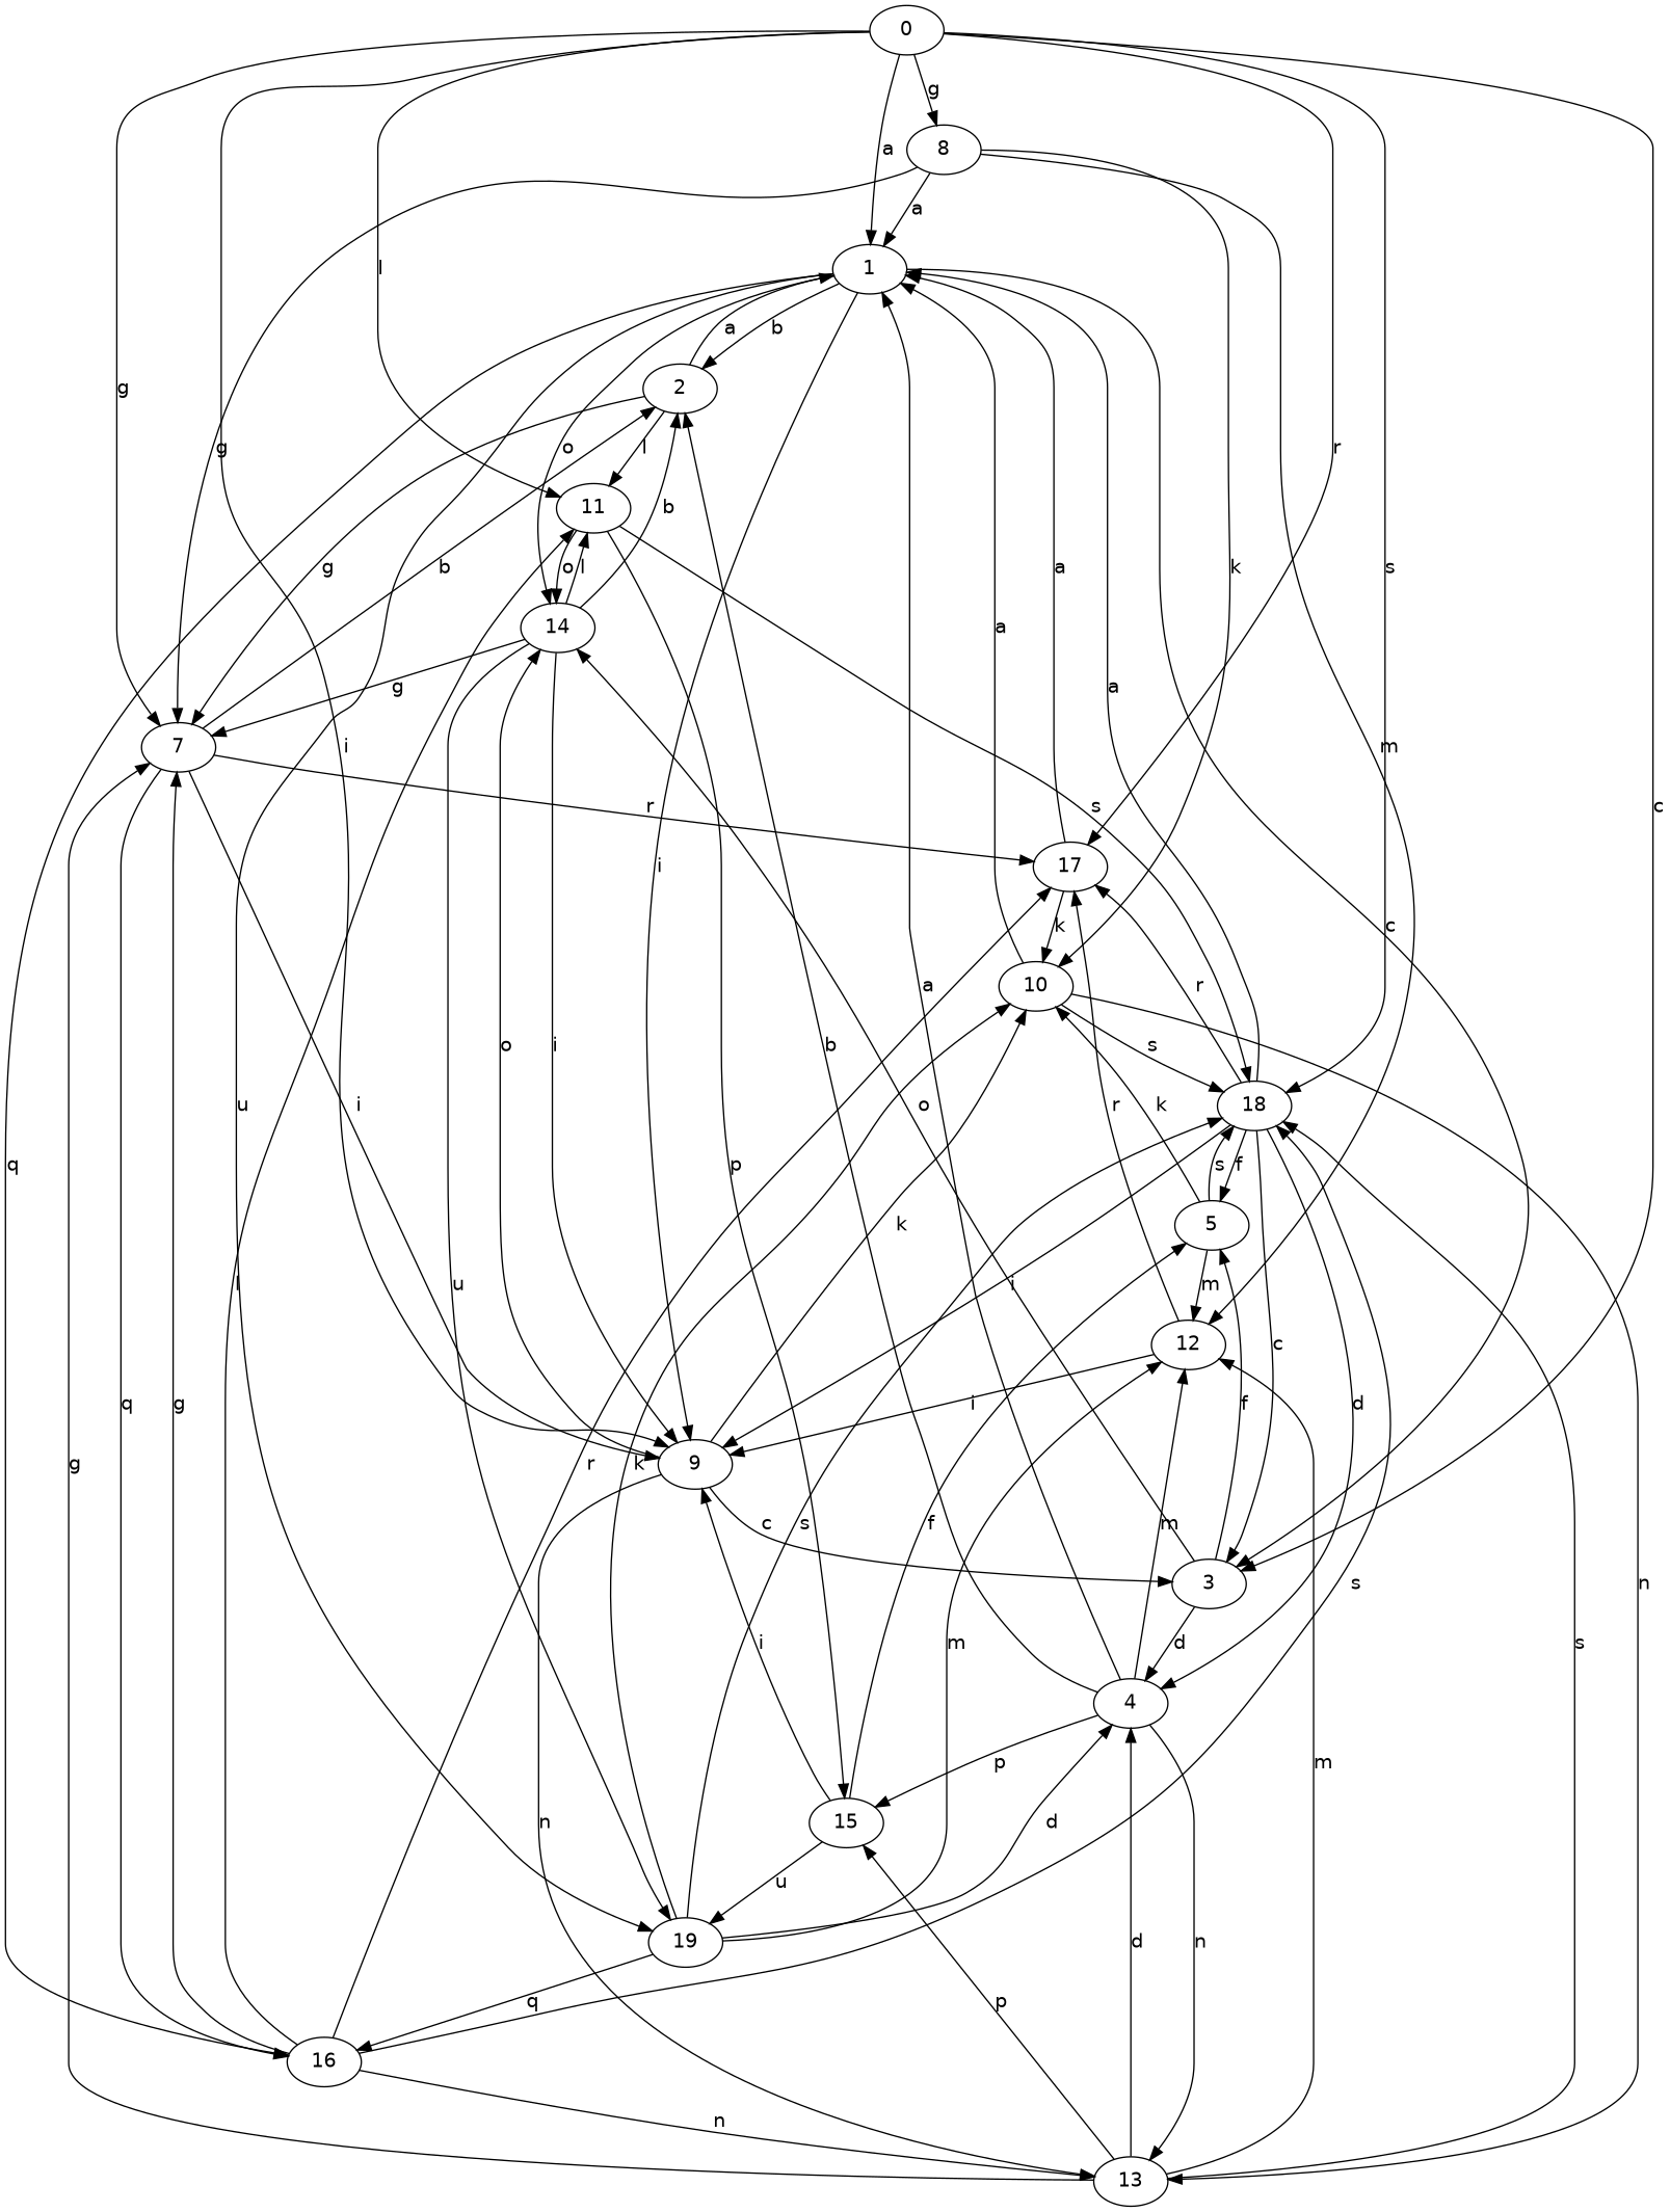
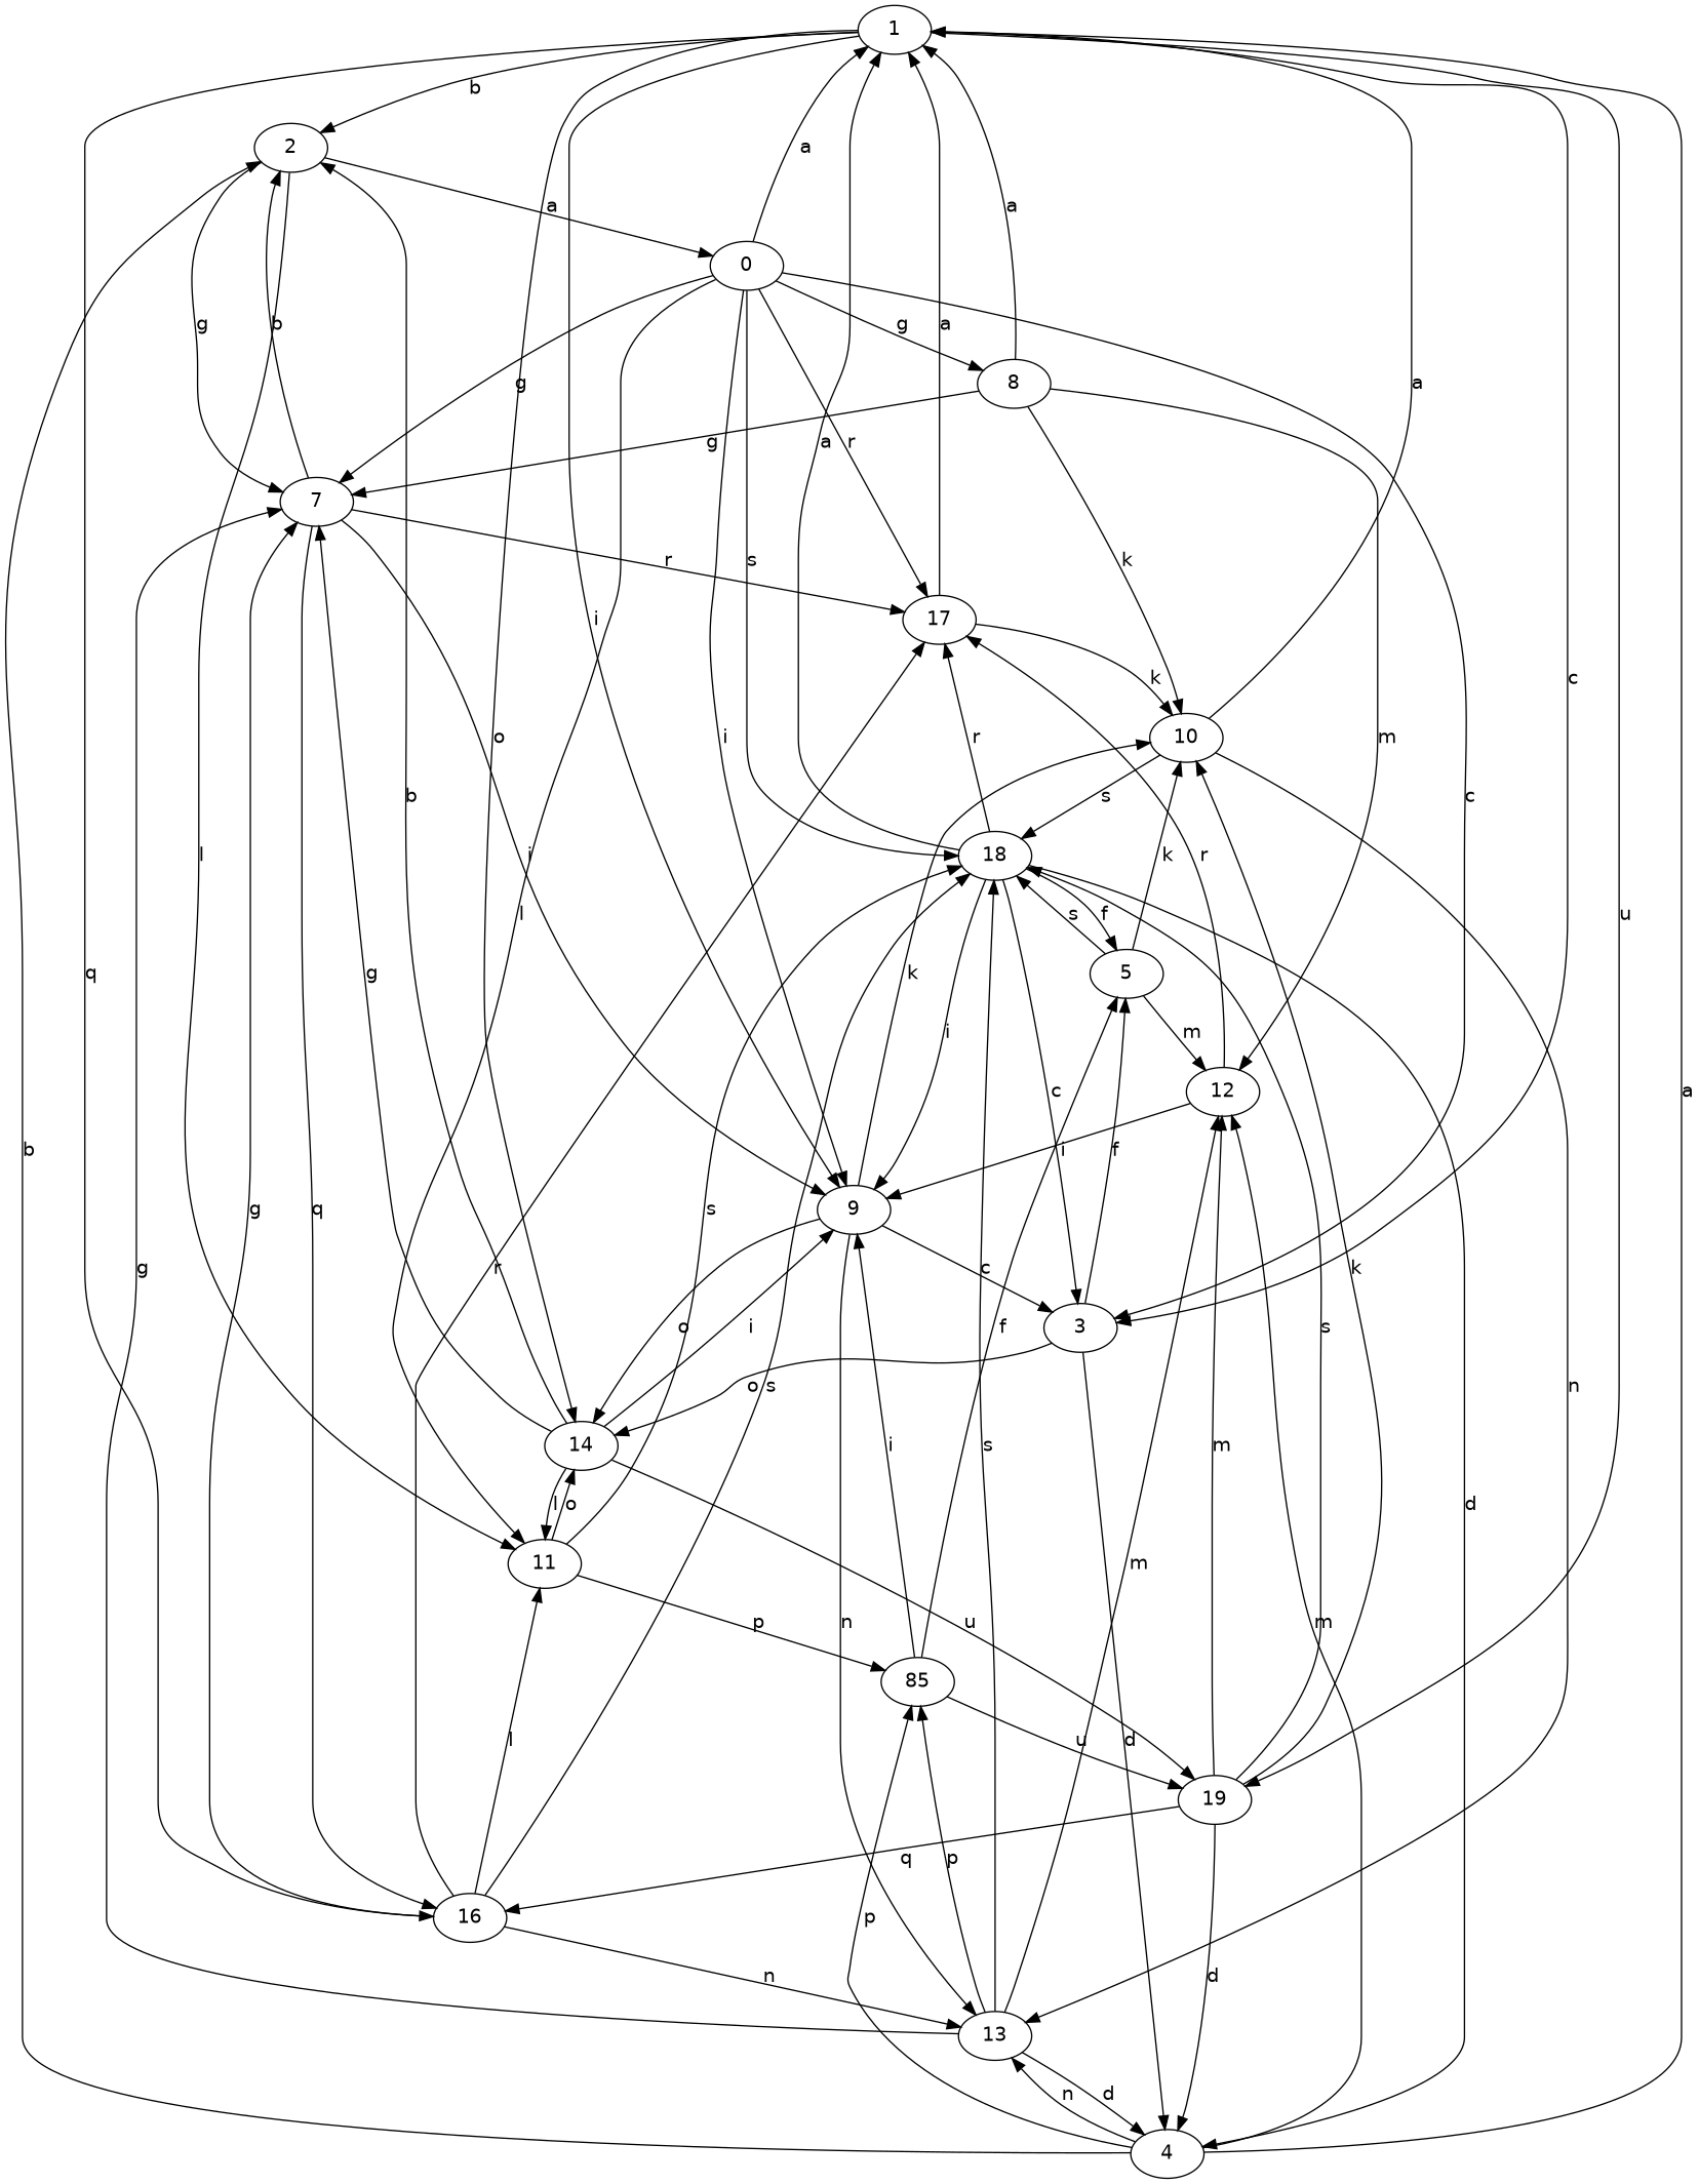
  strict digraph {
    fontname="DejaVu Sans"
    node [fontname="DejaVu Sans"]
    edge [fontname="DejaVu Sans"]
    1
    2
    3
    9
    14
    16
    19
    7
    11
    4
    5
    13
    10
    18
    17
    12
-   15
+   15 [label=85]
    n18 [label=8]
    0
    1 -> 2 [label=b]
    1 -> 3 [label=c]
    1 -> 9 [label=i]
    1 -> 14 [label=o]
    1 -> 16 [label=q]
    1 -> 19 [label=u]
-   2 -> 1 [label=a]
+   2 -> 0 [label=a]
    2 -> 7 [label=g]
    2 -> 11 [label=l]
    3 -> 14 [label=o]
    3 -> 4 [label=d]
    3 -> 5 [label=f]
    9 -> 3 [label=c]
    9 -> 14 [label=o]
    9 -> 13 [label=n]
    9 -> 10 [label=k]
    14 -> 2 [label=b]
    14 -> 9 [label=i]
    14 -> 19 [label=u]
    14 -> 7 [label=g]
    14 -> 11 [label=l]
    16 -> 7 [label=g]
    16 -> 11 [label=l]
    16 -> 13 [label=n]
    16 -> 18 [label=s]
    16 -> 17 [label=r]
    19 -> 16 [label=q]
    19 -> 4 [label=d]
    19 -> 10 [label=k]
    19 -> 18 [label=s]
    19 -> 12 [label=m]
    7 -> 2 [label=b]
    7 -> 9 [label=i]
    7 -> 16 [label=q]
    7 -> 17 [label=r]
    11 -> 14 [label=o]
    11 -> 18 [label=s]
    11 -> 15 [label=p]
    4 -> 1 [label=a]
    4 -> 2 [label=b]
    4 -> 13 [label=n]
    4 -> 12 [label=m]
    4 -> 15 [label=p]
    5 -> 10 [label=k]
    5 -> 18 [label=s]
    5 -> 12 [label=m]
    13 -> 7 [label=g]
    13 -> 4 [label=d]
    13 -> 18 [label=s]
    13 -> 12 [label=m]
    13 -> 15 [label=p]
    10 -> 1 [label=a]
    10 -> 13 [label=n]
    10 -> 18 [label=s]
    18 -> 1 [label=a]
    18 -> 3 [label=c]
    18 -> 9 [label=i]
    18 -> 4 [label=d]
    18 -> 5 [label=f]
    18 -> 17 [label=r]
    17 -> 1 [label=a]
    17 -> 10 [label=k]
    12 -> 9 [label=i]
    12 -> 17 [label=r]
    15 -> 9 [label=i]
    15 -> 19 [label=u]
    15 -> 5 [label=f]
    n18 -> 1 [label=a]
    n18 -> 7 [label=g]
    n18 -> 10 [label=k]
    n18 -> 12 [label=m]
    0 -> 1 [label=a]
    0 -> 3 [label=c]
    0 -> 9 [label=i]
    0 -> 7 [label=g]
    0 -> 11 [label=l]
    0 -> 18 [label=s]
    0 -> 17 [label=r]
    0 -> n18 [label=g]
  }
